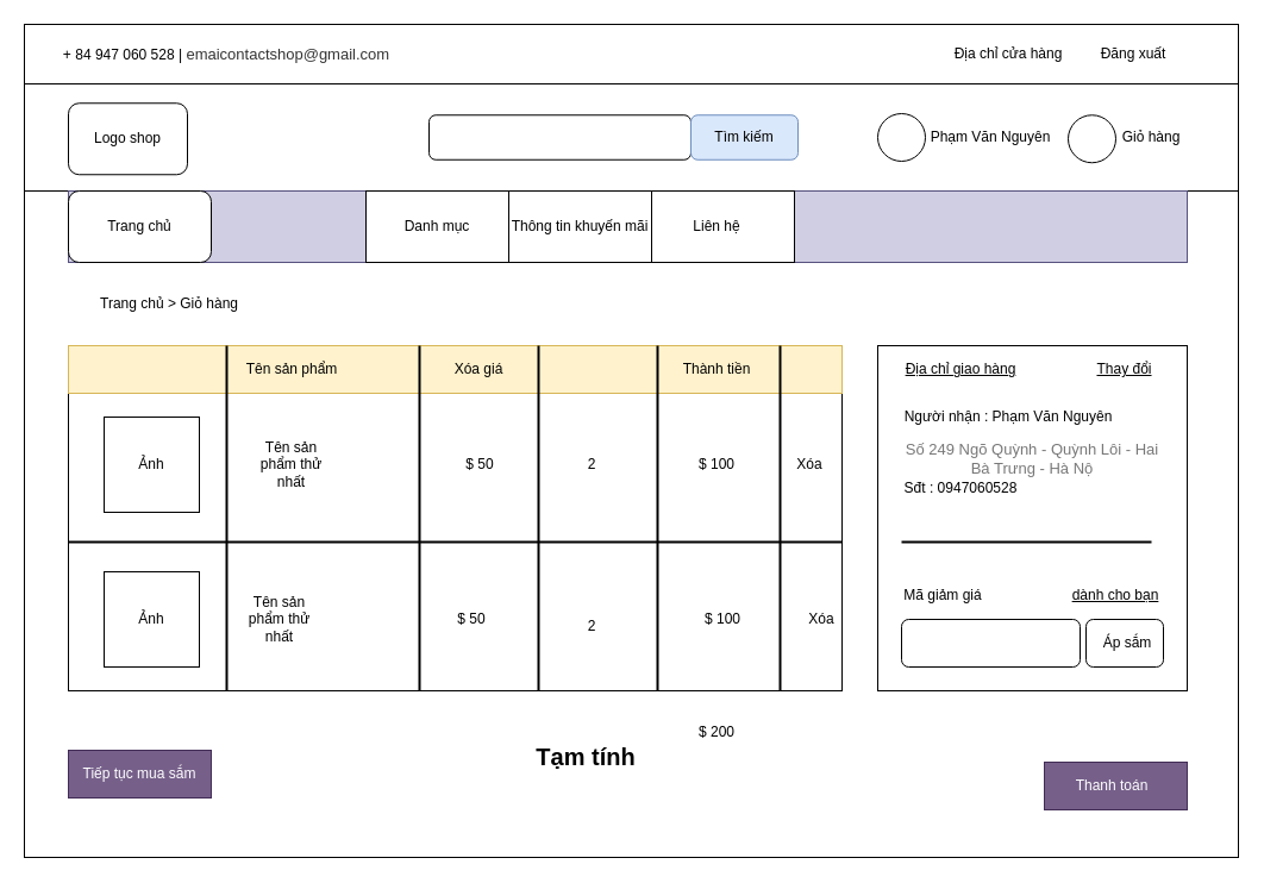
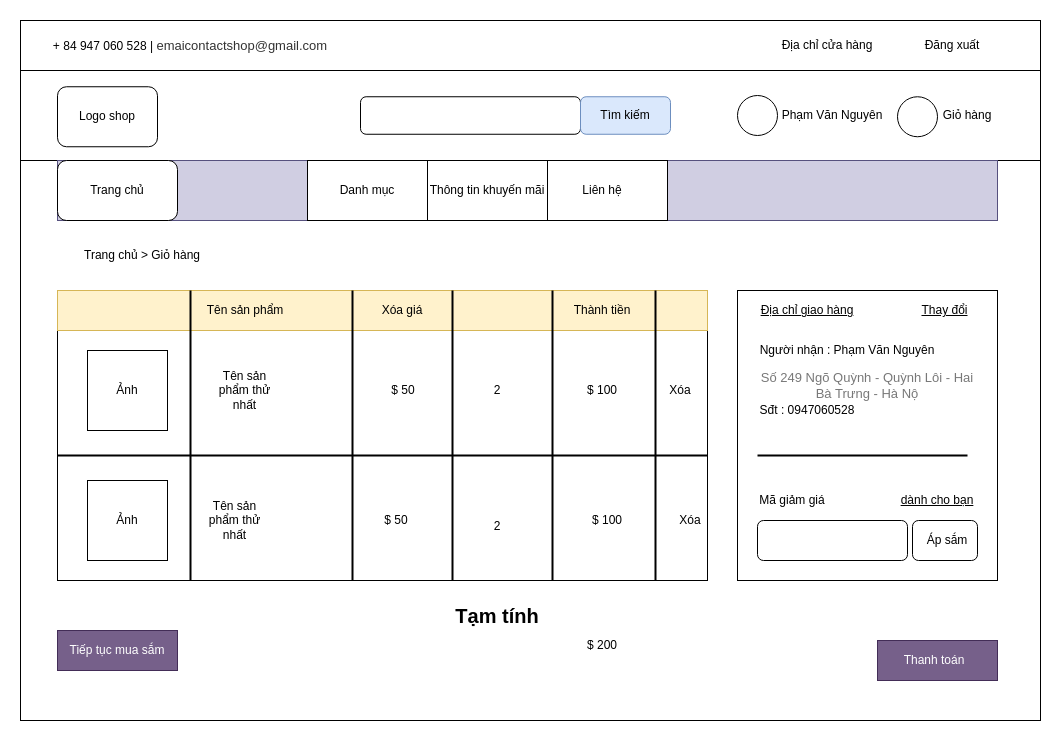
  <mxCell id="0" />
  <mxCell id="1" parent="0" />
  <mxCell id="2" value="" style="rounded=0;whiteSpace=wrap;html=1;" parent="1" vertex="1"><mxGeometry x="20" y="20" width="1020" height="700" as="geometry" /></mxCell>
  <mxCell id="3" value="" style="rounded=0;whiteSpace=wrap;html=1;" parent="1" vertex="1"><mxGeometry x="20" y="20" width="1020" height="50" as="geometry" /></mxCell>
  <mxCell id="4" value="" style="rounded=0;whiteSpace=wrap;html=1;shadow=0;glass=0;" parent="1" vertex="1"><mxGeometry x="20" y="70" width="1020" height="90" as="geometry" /></mxCell>
  <mxCell id="5" value="+ 84 947 060 528 |&amp;nbsp;&lt;span style=&quot;color: rgb(51 , 51 , 51) ; font-size: 13px ; background-color: rgb(255 , 255 , 255) ; font-family: &amp;#34;poppins&amp;#34; , sans-serif ; text-align: left&quot;&gt;emaicontactshop@gmail.com&lt;/span&gt;" style="text;html=1;strokeColor=none;fillColor=none;align=center;verticalAlign=middle;whiteSpace=wrap;rounded=0;" parent="1" vertex="1"><mxGeometry x="20" y="30" width="340" height="30" as="geometry" /></mxCell>
- <mxCell id="6" value="Địa chỉ cửa hàng" style="text;html=1;align=center;verticalAlign=middle;whiteSpace=wrap;rounded=0;noLabel=0;shadow=0;glass=0;" parent="1" vertex="1"><mxGeometry x="787" y="32.5" width="120" height="25" as="geometry" /></mxCell>
+ <mxCell id="6" value="Địa chỉ cửa hàng" style="text;html=1;align=center;verticalAlign=middle;whiteSpace=wrap;rounded=0;noLabel=0;shadow=0;glass=0;" parent="1" vertex="1"><mxGeometry x="767" y="32.5" width="120" height="25" as="geometry" /></mxCell>
  <mxCell id="7" value="Đăng xuất" style="text;html=1;strokeColor=none;fillColor=none;align=center;verticalAlign=middle;whiteSpace=wrap;rounded=0;" parent="1" vertex="1"><mxGeometry x="917" y="35" width="70" height="20" as="geometry" /></mxCell>
  <mxCell id="8" value="" style="rounded=1;whiteSpace=wrap;html=1;shadow=0;glass=0;" parent="1" vertex="1"><mxGeometry x="57" y="86.25" width="100" height="60" as="geometry" /></mxCell>
  <mxCell id="9" value="Logo shop" style="text;html=1;strokeColor=none;fillColor=none;align=center;verticalAlign=middle;whiteSpace=wrap;rounded=0;shadow=0;glass=0;" parent="1" vertex="1"><mxGeometry x="77" y="106.25" width="60" height="20" as="geometry" /></mxCell>
  <mxCell id="10" value="" style="rounded=1;whiteSpace=wrap;html=1;shadow=0;glass=0;" parent="1" vertex="1"><mxGeometry x="360" y="96.25" width="220" height="37.5" as="geometry" /></mxCell>
  <mxCell id="11" value="" style="rounded=1;whiteSpace=wrap;html=1;shadow=0;glass=0;fillColor=#dae8fc;strokeColor=#6c8ebf;" parent="1" vertex="1"><mxGeometry x="580" y="96.25" width="90" height="37.5" as="geometry" /></mxCell>
  <mxCell id="12" value="Tìm kiếm" style="text;html=1;strokeColor=none;fillColor=none;align=center;verticalAlign=middle;whiteSpace=wrap;rounded=0;" parent="1" vertex="1"><mxGeometry x="590" y="105" width="70" height="20" as="geometry" /></mxCell>
  <mxCell id="13" value="" style="ellipse;whiteSpace=wrap;html=1;aspect=fixed;rounded=0;shadow=0;glass=0;" parent="1" vertex="1"><mxGeometry x="737" y="95" width="40" height="40" as="geometry" /></mxCell>
  <mxCell id="14" value="Phạm Văn Nguyên" style="text;html=1;strokeColor=none;fillColor=none;align=center;verticalAlign=middle;whiteSpace=wrap;rounded=0;shadow=0;glass=0;" parent="1" vertex="1"><mxGeometry x="777" y="105" width="110" height="20" as="geometry" /></mxCell>
  <mxCell id="15" value="" style="ellipse;whiteSpace=wrap;html=1;aspect=fixed;rounded=0;shadow=0;glass=0;" parent="1" vertex="1"><mxGeometry x="897" y="96.25" width="40" height="40" as="geometry" /></mxCell>
  <mxCell id="16" value="Giỏ hàng" style="text;html=1;strokeColor=none;fillColor=none;align=center;verticalAlign=middle;whiteSpace=wrap;rounded=0;shadow=0;glass=0;" parent="1" vertex="1"><mxGeometry x="937" y="105" width="60" height="20" as="geometry" /></mxCell>
  <mxCell id="17" value="" style="rounded=0;whiteSpace=wrap;html=1;shadow=0;glass=0;fillColor=#d0cee2;strokeColor=#56517e;" parent="1" vertex="1"><mxGeometry x="57" y="160" width="940" height="60" as="geometry" /></mxCell>
  <mxCell id="18" value="" style="rounded=1;whiteSpace=wrap;html=1;shadow=0;glass=0;" parent="1" vertex="1"><mxGeometry x="57" y="160" width="120" height="60" as="geometry" /></mxCell>
  <mxCell id="19" value="Trang chủ" style="text;html=1;strokeColor=none;fillColor=none;align=center;verticalAlign=middle;whiteSpace=wrap;rounded=0;shadow=0;glass=0;" parent="1" vertex="1"><mxGeometry x="67" y="180" width="100" height="20" as="geometry" /></mxCell>
  <mxCell id="20" value="" style="rounded=0;whiteSpace=wrap;html=1;shadow=0;glass=0;" parent="1" vertex="1"><mxGeometry x="307" y="160" width="120" height="60" as="geometry" /></mxCell>
  <mxCell id="21" value="" style="rounded=0;whiteSpace=wrap;html=1;shadow=0;glass=0;" parent="1" vertex="1"><mxGeometry x="427" y="160" width="120" height="60" as="geometry" /></mxCell>
  <mxCell id="22" value="" style="rounded=0;whiteSpace=wrap;html=1;shadow=0;glass=0;" parent="1" vertex="1"><mxGeometry x="547" y="160" width="120" height="60" as="geometry" /></mxCell>
  <mxCell id="23" value="Danh mục" style="text;html=1;strokeColor=none;fillColor=none;align=center;verticalAlign=middle;whiteSpace=wrap;rounded=0;shadow=0;glass=0;" parent="1" vertex="1"><mxGeometry x="322" y="180" width="90" height="20" as="geometry" /></mxCell>
  <mxCell id="24" value="Thông tin khuyến mãi" style="text;html=1;strokeColor=none;fillColor=none;align=center;verticalAlign=middle;whiteSpace=wrap;rounded=0;shadow=0;glass=0;" parent="1" vertex="1"><mxGeometry x="427" y="180" width="120" height="20" as="geometry" /></mxCell>
  <mxCell id="25" value="Liên hệ" style="text;html=1;strokeColor=none;fillColor=none;align=center;verticalAlign=middle;whiteSpace=wrap;rounded=0;shadow=0;glass=0;" parent="1" vertex="1"><mxGeometry x="557" y="180" width="90" height="20" as="geometry" /></mxCell>
  <mxCell id="26" value="Trang chủ &amp;gt; Giỏ hàng" style="text;html=1;strokeColor=none;fillColor=none;align=center;verticalAlign=middle;whiteSpace=wrap;rounded=0;" parent="1" vertex="1"><mxGeometry x="77" y="240" width="130" height="30" as="geometry" /></mxCell>
  <mxCell id="27" value="" style="rounded=0;whiteSpace=wrap;html=1;" parent="1" vertex="1"><mxGeometry x="57" y="290" width="650" height="290" as="geometry" /></mxCell>
  <mxCell id="28" value="" style="rounded=0;whiteSpace=wrap;html=1;fillColor=#fff2cc;strokeColor=#d6b656;" parent="1" vertex="1"><mxGeometry x="57" y="290" width="650" height="40" as="geometry" /></mxCell>
  <mxCell id="29" value="" style="line;strokeWidth=2;direction=south;html=1;" parent="1" vertex="1"><mxGeometry x="185" y="290" width="10" height="290" as="geometry" /></mxCell>
  <mxCell id="30" value="" style="line;strokeWidth=2;direction=south;html=1;" parent="1" vertex="1"><mxGeometry x="347" y="290" width="10" height="290" as="geometry" /></mxCell>
  <mxCell id="31" value="" style="line;strokeWidth=2;direction=south;html=1;" parent="1" vertex="1"><mxGeometry x="447" y="290" width="10" height="290" as="geometry" /></mxCell>
  <mxCell id="32" value="" style="line;strokeWidth=2;direction=south;html=1;" parent="1" vertex="1"><mxGeometry x="547" y="290" width="10" height="290" as="geometry" /></mxCell>
  <mxCell id="33" value="" style="line;strokeWidth=2;direction=south;html=1;" parent="1" vertex="1"><mxGeometry x="650" y="290" width="10" height="290" as="geometry" /></mxCell>
  <mxCell id="34" value="Tên sản phẩm" style="text;html=1;strokeColor=none;fillColor=none;align=center;verticalAlign=middle;whiteSpace=wrap;rounded=0;" parent="1" vertex="1"><mxGeometry x="199.5" y="300" width="90" height="20" as="geometry" /></mxCell>
  <mxCell id="35" value="Xóa giá" style="text;html=1;strokeColor=none;fillColor=none;align=center;verticalAlign=middle;whiteSpace=wrap;rounded=0;" parent="1" vertex="1"><mxGeometry x="367" y="300" width="70" height="20" as="geometry" /></mxCell>
  <mxCell id="36" value="Thành tiền" style="text;html=1;strokeColor=none;fillColor=none;align=center;verticalAlign=middle;whiteSpace=wrap;rounded=0;" parent="1" vertex="1"><mxGeometry x="557" y="300" width="90" height="20" as="geometry" /></mxCell>
  <mxCell id="37" value="" style="line;strokeWidth=2;html=1;" parent="1" vertex="1"><mxGeometry x="57" y="450" width="650" height="10" as="geometry" /></mxCell>
  <mxCell id="38" value="" style="whiteSpace=wrap;html=1;aspect=fixed;" parent="1" vertex="1"><mxGeometry x="87" y="350" width="80" height="80" as="geometry" /></mxCell>
  <mxCell id="39" value="Tên sản phẩm thử nhất" style="text;html=1;strokeColor=none;fillColor=none;align=center;verticalAlign=middle;whiteSpace=wrap;rounded=0;" parent="1" vertex="1"><mxGeometry x="207" y="370" width="75" height="40" as="geometry" /></mxCell>
  <mxCell id="40" value="$ 50" style="text;html=1;strokeColor=none;fillColor=none;align=center;verticalAlign=middle;whiteSpace=wrap;rounded=0;" parent="1" vertex="1"><mxGeometry x="367" y="380" width="72" height="20" as="geometry" /></mxCell>
  <mxCell id="41" value="2" style="text;html=1;strokeColor=none;fillColor=none;align=center;verticalAlign=middle;whiteSpace=wrap;rounded=0;" parent="1" vertex="1"><mxGeometry x="477" y="380" width="40" height="20" as="geometry" /></mxCell>
  <mxCell id="42" value="$ 100" style="text;html=1;strokeColor=none;fillColor=none;align=center;verticalAlign=middle;whiteSpace=wrap;rounded=0;" parent="1" vertex="1"><mxGeometry x="562" y="380" width="80" height="20" as="geometry" /></mxCell>
  <mxCell id="43" value="Xóa" style="text;html=1;strokeColor=none;fillColor=none;align=center;verticalAlign=middle;whiteSpace=wrap;rounded=0;" parent="1" vertex="1"><mxGeometry x="660" y="380" width="40" height="20" as="geometry" /></mxCell>
  <mxCell id="44" value="" style="whiteSpace=wrap;html=1;aspect=fixed;" parent="1" vertex="1"><mxGeometry x="87" y="480" width="80" height="80" as="geometry" /></mxCell>
  <mxCell id="45" value="Tên sản phẩm thử nhất" style="text;html=1;strokeColor=none;fillColor=none;align=center;verticalAlign=middle;whiteSpace=wrap;rounded=0;" parent="1" vertex="1"><mxGeometry x="207" y="500" width="55" height="40" as="geometry" /></mxCell>
  <mxCell id="46" value="$ 50" style="text;html=1;strokeColor=none;fillColor=none;align=center;verticalAlign=middle;whiteSpace=wrap;rounded=0;" parent="1" vertex="1"><mxGeometry x="360" y="510" width="72" height="20" as="geometry" /></mxCell>
  <mxCell id="47" value="2" style="text;html=1;strokeColor=none;fillColor=none;align=center;verticalAlign=middle;whiteSpace=wrap;rounded=0;" parent="1" vertex="1"><mxGeometry x="477" y="516" width="40" height="20" as="geometry" /></mxCell>
  <mxCell id="48" value="$ 100" style="text;html=1;strokeColor=none;fillColor=none;align=center;verticalAlign=middle;whiteSpace=wrap;rounded=0;" parent="1" vertex="1"><mxGeometry x="567" y="510" width="80" height="20" as="geometry" /></mxCell>
  <mxCell id="49" value="Xóa" style="text;html=1;strokeColor=none;fillColor=none;align=center;verticalAlign=middle;whiteSpace=wrap;rounded=0;" parent="1" vertex="1"><mxGeometry x="670" y="510" width="40" height="20" as="geometry" /></mxCell>
  <mxCell id="50" value="Ảnh" style="text;html=1;strokeColor=none;fillColor=none;align=center;verticalAlign=middle;whiteSpace=wrap;rounded=0;" parent="1" vertex="1"><mxGeometry x="97" y="380" width="60" height="20" as="geometry" /></mxCell>
  <mxCell id="51" value="Ảnh" style="text;html=1;strokeColor=none;fillColor=none;align=center;verticalAlign=middle;whiteSpace=wrap;rounded=0;" parent="1" vertex="1"><mxGeometry x="97" y="510" width="60" height="20" as="geometry" /></mxCell>
- <mxCell id="52" value="&lt;font style=&quot;font-size: 20px&quot;&gt;&lt;b&gt;Tạm tính&lt;/b&gt;&lt;/font&gt;" style="text;html=1;strokeColor=none;fillColor=none;align=center;verticalAlign=middle;whiteSpace=wrap;rounded=0;" parent="1" vertex="1"><mxGeometry x="432" y="610" width="120" height="50" as="geometry" /></mxCell>
- <mxCell id="53" value="$ 200" style="text;html=1;strokeColor=none;fillColor=none;align=center;verticalAlign=middle;whiteSpace=wrap;rounded=0;" parent="1" vertex="1"><mxGeometry x="567" y="605" width="70" height="20" as="geometry" /></mxCell>
+ <mxCell id="52" value="&lt;font style=&quot;font-size: 20px&quot;&gt;&lt;b&gt;Tạm tính&lt;/b&gt;&lt;/font&gt;" style="text;html=1;strokeColor=none;fillColor=none;align=center;verticalAlign=middle;whiteSpace=wrap;rounded=0;" parent="1" vertex="1"><mxGeometry x="437" y="590" width="120" height="50" as="geometry" /></mxCell>
+ <mxCell id="53" value="$ 200" style="text;html=1;strokeColor=none;fillColor=none;align=center;verticalAlign=middle;whiteSpace=wrap;rounded=0;" parent="1" vertex="1"><mxGeometry x="567" y="635" width="70" height="20" as="geometry" /></mxCell>
  <mxCell id="54" value="" style="rounded=0;whiteSpace=wrap;html=1;fillColor=#76608a;strokeColor=#432D57;fontColor=#ffffff;" parent="1" vertex="1"><mxGeometry x="57" y="630" width="120" height="40" as="geometry" /></mxCell>
  <mxCell id="55" value="Tiếp tục mua sắm" style="text;html=1;strokeColor=none;fillColor=none;align=center;verticalAlign=middle;whiteSpace=wrap;rounded=0;fontColor=#FFFFFF;" parent="1" vertex="1"><mxGeometry x="67" y="640" width="100" height="20" as="geometry" /></mxCell>
  <mxCell id="56" value="" style="rounded=0;whiteSpace=wrap;html=1;fillColor=#76608a;strokeColor=#432D57;fontColor=#ffffff;" parent="1" vertex="1"><mxGeometry x="877" y="640" width="120" height="40" as="geometry" /></mxCell>
  <mxCell id="57" value="Thanh toán" style="text;html=1;strokeColor=none;fillColor=none;align=center;verticalAlign=middle;whiteSpace=wrap;rounded=0;fontColor=#FFFFFF;" parent="1" vertex="1"><mxGeometry x="884" y="650" width="100" height="20" as="geometry" /></mxCell>
  <mxCell id="58" value="" style="rounded=0;whiteSpace=wrap;html=1;fontColor=#FFFFFF;" parent="1" vertex="1"><mxGeometry x="737" y="290" width="260" height="290" as="geometry" /></mxCell>
  <mxCell id="59" value="Địa chỉ giao hàng" style="text;html=1;strokeColor=none;fillColor=none;align=center;verticalAlign=middle;whiteSpace=wrap;rounded=0;fontStyle=4" parent="1" vertex="1"><mxGeometry x="757" y="300" width="100" height="20" as="geometry" /></mxCell>
  <mxCell id="60" value="Thay đổi" style="text;html=1;strokeColor=none;fillColor=none;align=center;verticalAlign=middle;whiteSpace=wrap;rounded=0;fontStyle=4" parent="1" vertex="1"><mxGeometry x="917" y="300" width="55" height="20" as="geometry" /></mxCell>
  <mxCell id="61" value="&lt;span style=&quot;color: rgb(120 , 120 , 120) ; font-family: &amp;#34;poppins&amp;#34; , sans-serif ; font-size: 13px ; text-align: left ; background-color: rgb(255 , 255 , 255)&quot;&gt;Số 249 Ngõ Quỳnh - Quỳnh Lôi - Hai Bà Trưng - Hà Nộ&lt;/span&gt;" style="text;html=1;strokeColor=none;fillColor=none;align=center;verticalAlign=middle;whiteSpace=wrap;rounded=0;fontColor=#000000;" parent="1" vertex="1"><mxGeometry x="757" y="370" width="220" height="30" as="geometry" /></mxCell>
  <mxCell id="62" value="Người nhận : Phạm Văn Nguyên" style="text;html=1;strokeColor=none;fillColor=none;align=center;verticalAlign=middle;whiteSpace=wrap;rounded=0;fontColor=#000000;" parent="1" vertex="1"><mxGeometry x="757" y="340" width="180" height="20" as="geometry" /></mxCell>
  <mxCell id="63" value="Sđt : 0947060528" style="text;html=1;strokeColor=none;fillColor=none;align=center;verticalAlign=middle;whiteSpace=wrap;rounded=0;fontColor=#000000;" parent="1" vertex="1"><mxGeometry x="757" y="400" width="100" height="20" as="geometry" /></mxCell>
  <mxCell id="64" value="Mã giảm giá" style="text;html=1;strokeColor=none;fillColor=none;align=center;verticalAlign=middle;whiteSpace=wrap;rounded=0;fontColor=#000000;" parent="1" vertex="1"><mxGeometry x="757" y="490" width="70" height="20" as="geometry" /></mxCell>
  <mxCell id="65" value="" style="rounded=1;whiteSpace=wrap;html=1;fontColor=#000000;" parent="1" vertex="1"><mxGeometry x="757" y="520" width="150" height="40" as="geometry" /></mxCell>
  <mxCell id="66" value="" style="rounded=1;whiteSpace=wrap;html=1;fontColor=#000000;" parent="1" vertex="1"><mxGeometry x="912" y="520" width="65" height="40" as="geometry" /></mxCell>
  <mxCell id="67" value="Áp sắm" style="text;html=1;strokeColor=none;fillColor=none;align=center;verticalAlign=middle;whiteSpace=wrap;rounded=0;fontColor=#000000;" parent="1" vertex="1"><mxGeometry x="917" y="530" width="60" height="20" as="geometry" /></mxCell>
  <mxCell id="68" value="dành cho bạn" style="text;html=1;strokeColor=none;fillColor=none;align=center;verticalAlign=middle;whiteSpace=wrap;rounded=0;fontColor=#000000;fontStyle=4" parent="1" vertex="1"><mxGeometry x="897" y="490" width="80" height="20" as="geometry" /></mxCell>
  <mxCell id="69" value="" style="line;strokeWidth=2;html=1;fontColor=#000000;" parent="1" vertex="1"><mxGeometry x="757" y="450" width="210" height="10" as="geometry" /></mxCell>
